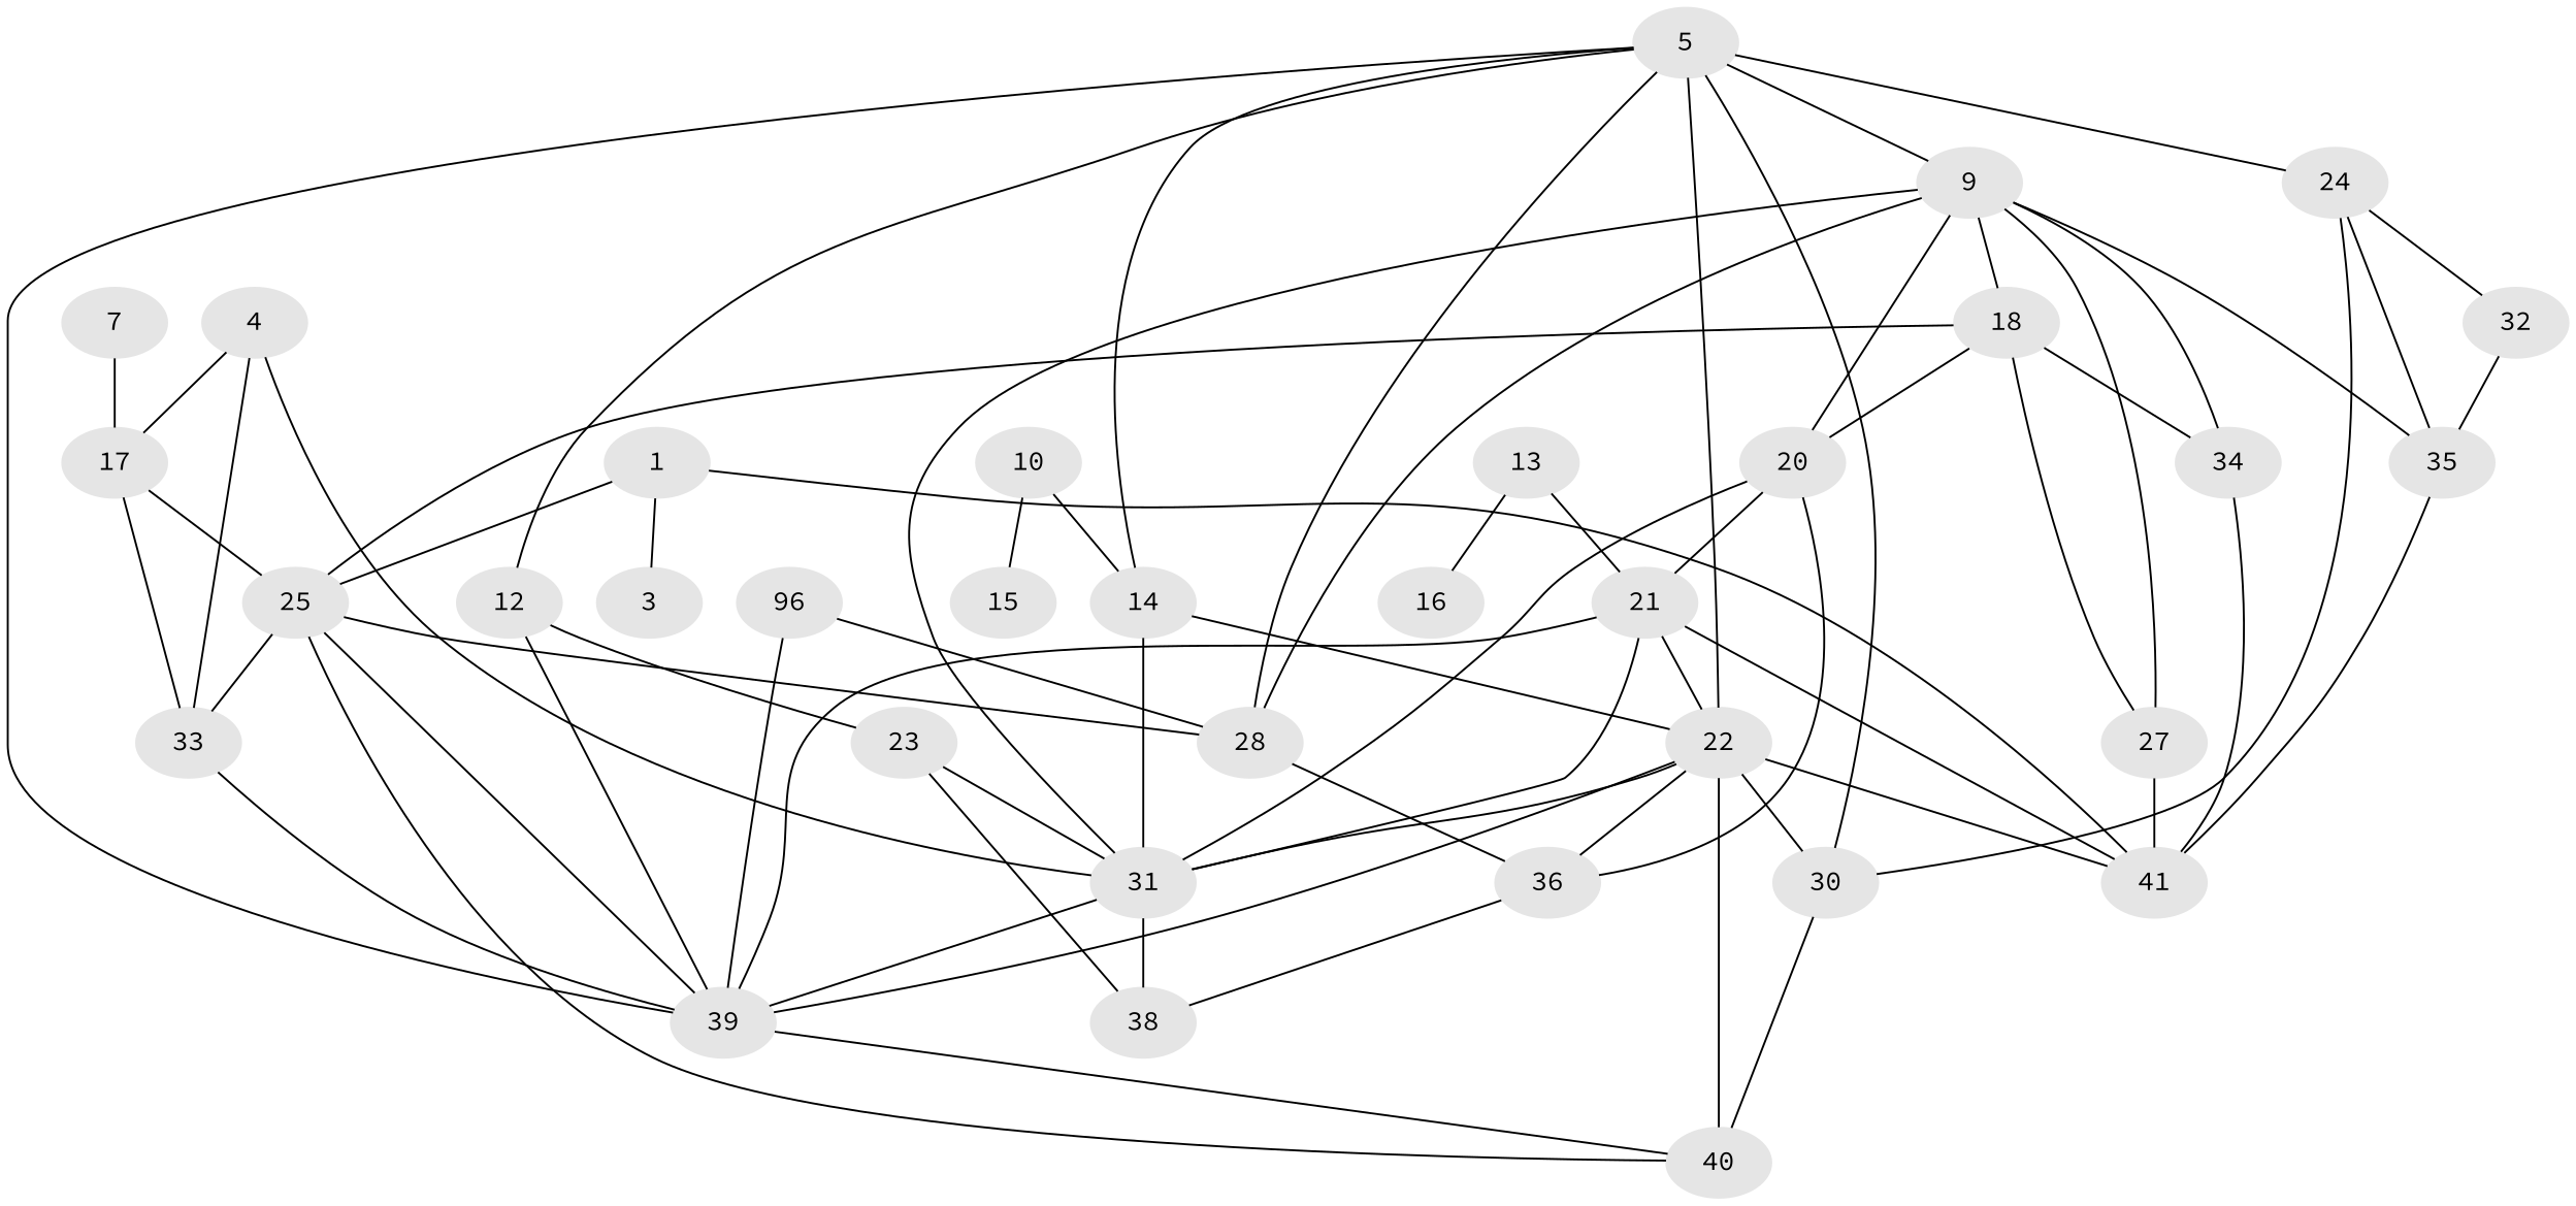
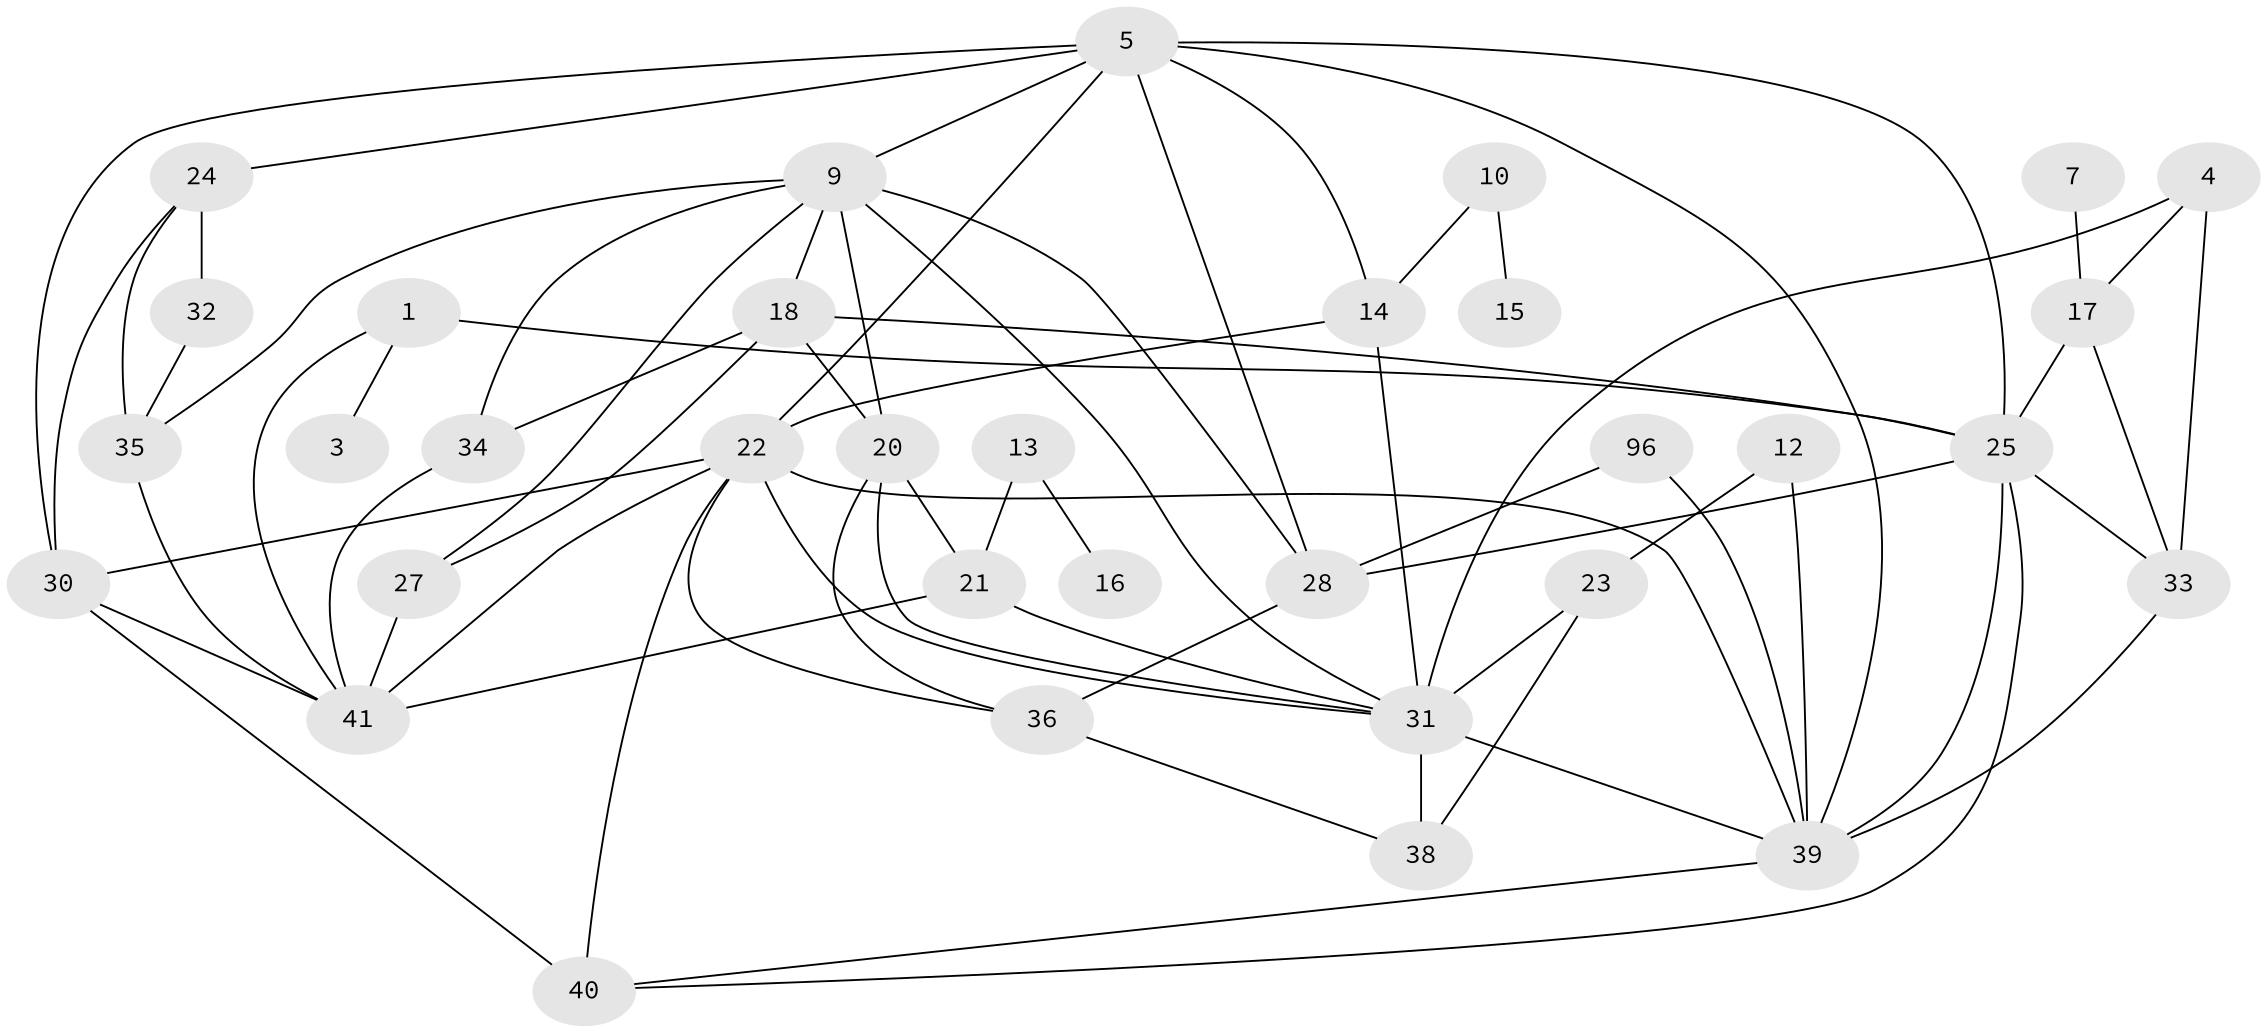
  graph {
    fontname="Source Code Pro"
    node [color=gray90 fontname="Source Code Pro" style=filled]
    edge [fontname="Source Code Pro" weight=1.0]
    1
    3
    25
    41
    33
    28
    39
    40
    4
    17
    31
    38
    5
    9
    14
    22
    24
    30
    18
    20
    27
    34
    35
    36
    32
    7
    21
    10
    15
    12
    23
    13
    16
    n34 [label=96]
    1 -- 3
    1 -- 25
    1 -- 41
    25 -- 33 [weight=2.0]
    25 -- 28
    25 -- 39
    25 -- 40
    33 -- 39
    28 -- 36
    39 -- 40
    4 -- 33
    4 -- 17
    4 -- 31
    17 -- 25
    17 -- 33
    31 -- 39
    31 -- 38 [weight=3.0]
-   5 -- 12
+   5 -- 25
    5 -- 28
    5 -- 39
    5 -- 9
    5 -- 14
    5 -- 22
    5 -- 24 [weight=2.0]
    5 -- 30
    9 -- 28
    9 -- 31
    9 -- 18
    9 -- 20
    9 -- 27
    9 -- 34
    9 -- 35
    14 -- 31 [weight=2.0]
    14 -- 22
    22 -- 41
    22 -- 39
    22 -- 40 [weight=2.0]
    22 -- 31
    22 -- 30
    22 -- 36
    24 -- 30
    24 -- 35
    24 -- 32
+   30 -- 41
    30 -- 40 [weight=2.0]
    18 -- 25
    18 -- 20
    18 -- 27
    18 -- 34
    20 -- 31 [weight=2.0]
    20 -- 36
    20 -- 21
    27 -- 41 [weight=3.0]
    34 -- 41
    35 -- 41 [weight=2.0]
    36 -- 38
    32 -- 35
    7 -- 17
    21 -- 41
-   21 -- 39
    21 -- 31
-   21 -- 22
    10 -- 14
    10 -- 15
    12 -- 39
    12 -- 23
    23 -- 31 [weight=2.0]
    23 -- 38
    13 -- 21
    13 -- 16
    n34 -- 28
    n34 -- 39
  }
